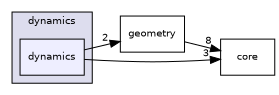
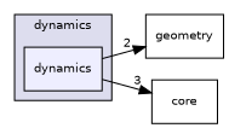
  digraph {
    compound=true
    rankdir=LR
    node [fontname=Helvetica fontsize=10 shape=box]
    edge [labeldistance=1.5 labelfontname=Helvetica labelfontsize=10]
    n1 [fillcolor="#eeeeff" label=dynamics pencolor=black style=filled]
    n2 [label=geometry]
    n3 [label=core]
    subgraph cluster_1 {
      bgcolor="#ddddee"
      fontname=Helvetica
      fontsize=10
      label=dynamics
      pencolor=black
      n1
    }
    n1 -> n2 [headlabel=2]
    n1 -> n3 [headlabel=3]
-   n2 -> n3 [headlabel=8]
  }
